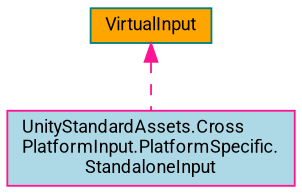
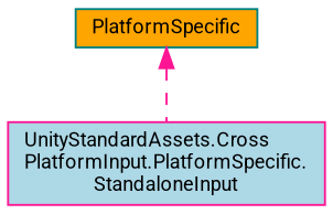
  digraph {
    fontname=Roboto
    node [fontname=Roboto fontsize=10 shape=record style=filled]
    n1 [color=deeppink fillcolor=lightblue fontcolor=black height=0.2 label="UnityStandardAssets.Cross\lPlatformInput.PlatformSpecific.\lStandaloneInput" width=0.4]
-   n2 [color=teal fillcolor=orange height=0.2 label=VirtualInput width=0.4]
+   n2 [color=teal fillcolor=orange height=0.2 label=PlatformSpecific width=0.4]
    n2 -> n1 [color=deeppink dir=back fontname=Roboto fontsize=10 labelfontname=Helvetica labelfontsize=10 style=dashed]
  }
